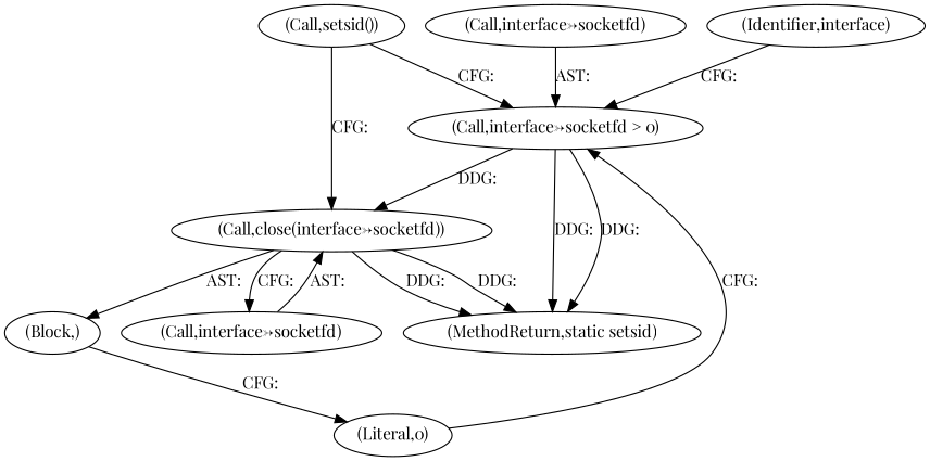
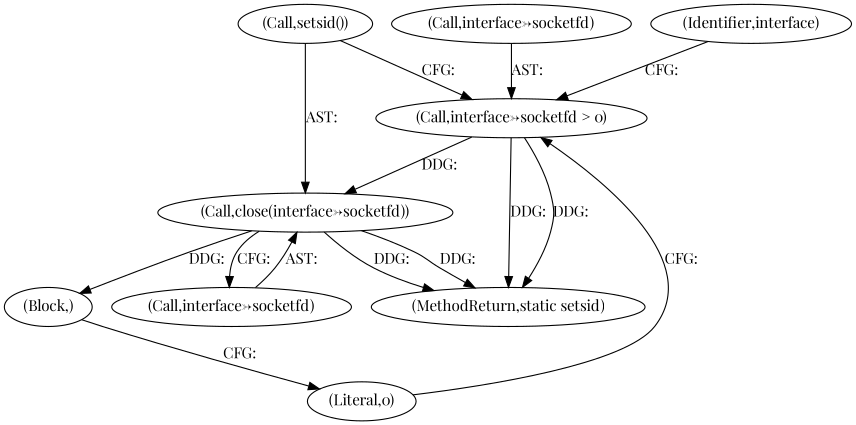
  digraph {
    fontname="Playfair Display"
    node [fontname="Playfair Display"]
    edge [fontname="Playfair Display"]
    n1 [label="(Call,interface->socketfd > 0)"]
    n2 [label="(Call,close(interface->socketfd))"]
    n3 [label="(MethodReturn,static setsid)"]
    n4 [label="(Block,)"]
    n5 [label="(Call,interface->socketfd)"]
    n6 [label="(Literal,0)"]
    n7 [label="(Identifier,interface)"]
    n8 [label="(Call,setsid())"]
    n9 [label="(Call,interface->socketfd)"]
    n1 -> n2 [label="DDG: "]
    n1 -> n3 [label="DDG: "]
    n1 -> n3 [label="DDG: "]
    n2 -> n3 [label="DDG: "]
    n2 -> n3 [label="DDG: "]
-   n2 -> n4 [label="AST: "]
+   n2 -> n4 [label="DDG: "]
    n2 -> n5 [label="CFG: "]
    n4 -> n6 [label="CFG: "]
    n5 -> n2 [label="AST: "]
    n6 -> n1 [label="CFG: "]
    n7 -> n1 [label="CFG: "]
    n8 -> n1 [label="CFG: "]
-   n8 -> n2 [label="CFG: "]
+   n8 -> n2 [label="AST: "]
    n9 -> n1 [label="AST: "]
  }
